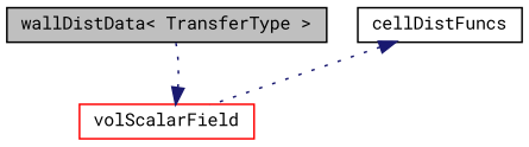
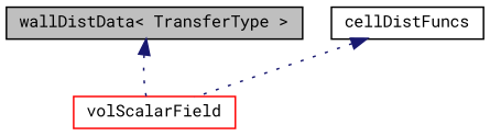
  digraph {
    fontname="Roboto Mono"
    node [color=black fontname="Roboto Mono" fontsize=10 shape=record]
    edge [color=midnightblue dir=back fontname="Roboto Mono" fontsize=10 labelfontname=FreeSans labelfontsize=10 style=dotted]
    n1 [fillcolor=grey75 fontcolor=black height=0.2 label="wallDistData\< TransferType \>" style=filled width=0.4]
    n2 [color=red height=0.2 label=volScalarField width=0.4]
    n3 [height=0.2 label=cellDistFuncs width=0.4]
-   n2 -> n1
+   n1 -> n2
    n3 -> n2
  }
